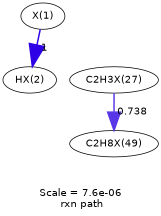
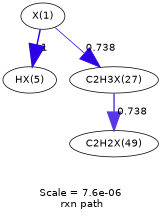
  digraph {
    fontname=Helvetica
    label="Scale = 7.6e-06\l rxn path"
    node [fontname=Helvetica]
    edge [arrowhead=normal fontname=Helvetica style=bold]
    n1 [label="X(1)"]
-   n2 [label="HX(2)"]
+   n2 [label="HX(5)"]
    n3 [label="C2H3X(27)"]
-   n4 [label="C2H8X(49)"]
+   n4 [label="C2H2X(49)"]
    n1 -> n2 [arrowsize=3 color="0.7, 1.5, 0.9" label=" 1"]
+   n1 -> n3 [arrowsize=2.89 color="0.7, 1.24, 0.9" label=" 0.738" style=solid]
    n3 -> n4 [arrowsize=2.49 color="0.7, 0.762, 0.9" label=" 0.738"]
  }
